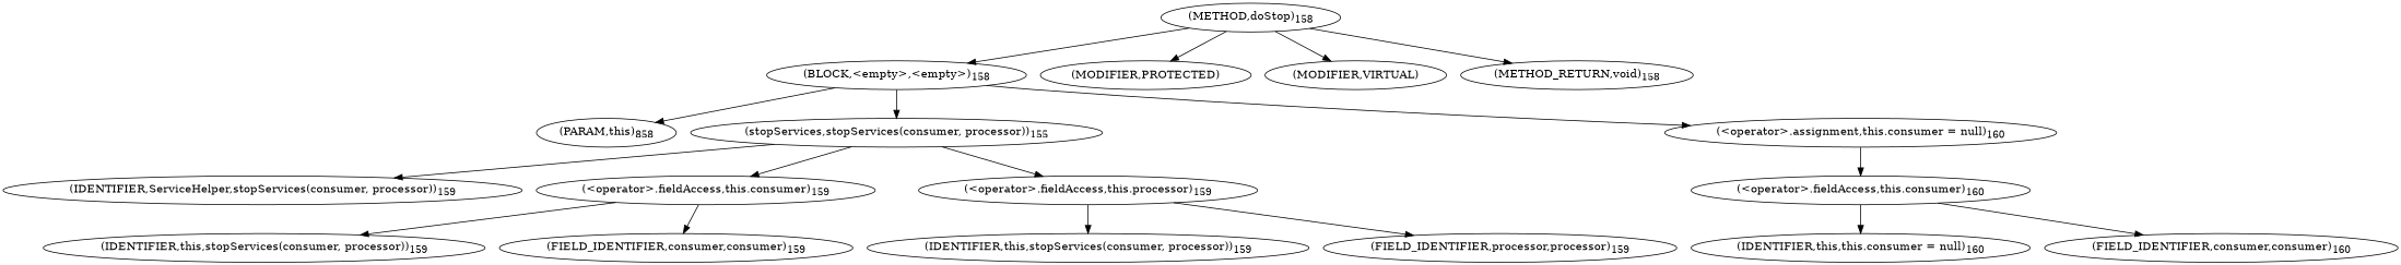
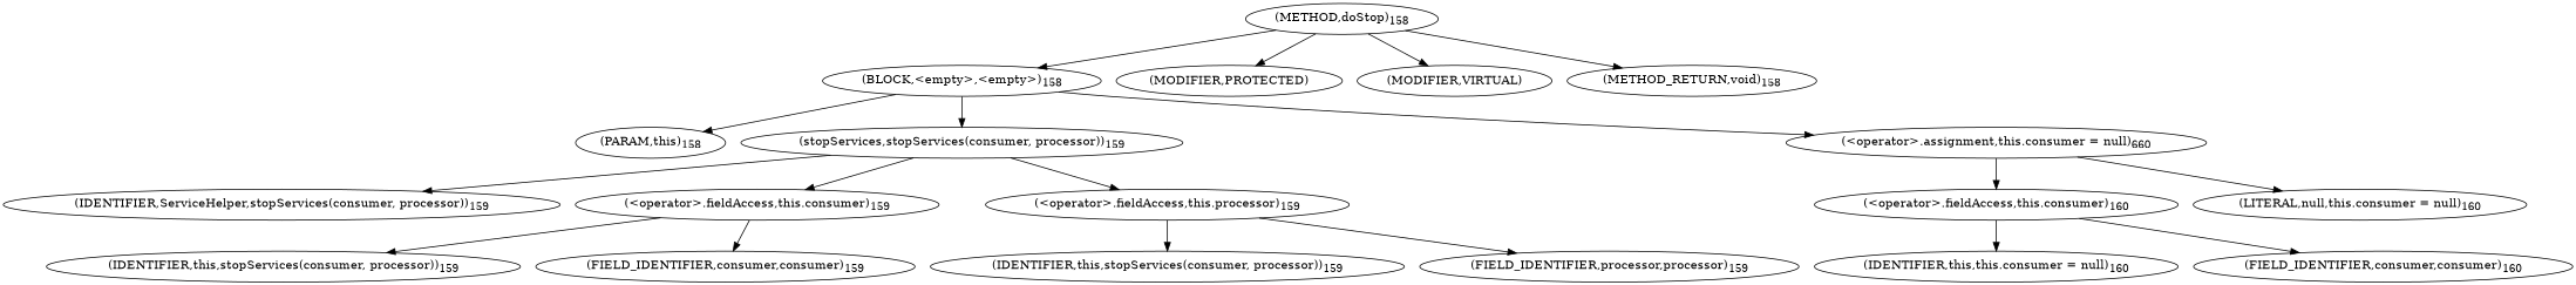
  digraph {
    n1 [label=<(METHOD,doStop)<SUB>158</SUB>>]
    n2 [label=<(BLOCK,&lt;empty&gt;,&lt;empty&gt;)<SUB>158</SUB>>]
    n3 [label=<(MODIFIER,PROTECTED)>]
    n4 [label=<(MODIFIER,VIRTUAL)>]
    n5 [label=<(METHOD_RETURN,void)<SUB>158</SUB>>]
-   n6 [label=<(PARAM,this)<SUB>858</SUB>>]
-   n7 [label=<(stopServices,stopServices(consumer, processor))<SUB>155</SUB>>]
-   n8 [label=<(&lt;operator&gt;.assignment,this.consumer = null)<SUB>160</SUB>>]
+   n6 [label=<(PARAM,this)<SUB>158</SUB>>]
+   n7 [label=<(stopServices,stopServices(consumer, processor))<SUB>159</SUB>>]
+   n8 [label=<(&lt;operator&gt;.assignment,this.consumer = null)<SUB>660</SUB>>]
    n9 [label=<(IDENTIFIER,ServiceHelper,stopServices(consumer, processor))<SUB>159</SUB>>]
    n10 [label=<(&lt;operator&gt;.fieldAccess,this.consumer)<SUB>159</SUB>>]
    n11 [label=<(&lt;operator&gt;.fieldAccess,this.processor)<SUB>159</SUB>>]
    n12 [label=<(&lt;operator&gt;.fieldAccess,this.consumer)<SUB>160</SUB>>]
+   n13 [label=<(LITERAL,null,this.consumer = null)<SUB>160</SUB>>]
    n14 [label=<(IDENTIFIER,this,stopServices(consumer, processor))<SUB>159</SUB>>]
    n15 [label=<(FIELD_IDENTIFIER,consumer,consumer)<SUB>159</SUB>>]
    n16 [label=<(IDENTIFIER,this,stopServices(consumer, processor))<SUB>159</SUB>>]
    n17 [label=<(FIELD_IDENTIFIER,processor,processor)<SUB>159</SUB>>]
    n18 [label=<(IDENTIFIER,this,this.consumer = null)<SUB>160</SUB>>]
    n19 [label=<(FIELD_IDENTIFIER,consumer,consumer)<SUB>160</SUB>>]
    n1 -> n2
    n1 -> n3
    n1 -> n4
    n1 -> n5
    n2 -> n6
    n2 -> n7
    n2 -> n8
    n7 -> n9
    n7 -> n10
    n7 -> n11
    n8 -> n12
+   n8 -> n13
    n10 -> n14
    n10 -> n15
    n11 -> n16
    n11 -> n17
    n12 -> n18
    n12 -> n19
  }
